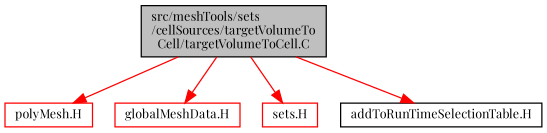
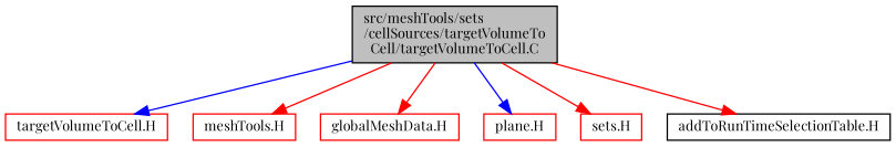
  digraph {
    fontname="Playfair Display"
    node [color=red fontname="Playfair Display" fontsize=10 shape=record]
    edge [color=red fontname="Playfair Display" fontsize=10 labelfontname=Helvetica labelfontsize=10 style=solid]
    n1 [color=black fillcolor=grey75 fontcolor=black height=0.2 label="src/meshTools/sets\l/cellSources/targetVolumeTo\lCell/targetVolumeToCell.C" style=filled width=0.4]
-   n3 [height=0.2 label="polyMesh.H" width=0.4]
+   n2 [height=0.2 label="targetVolumeToCell.H" width=0.4]
+   n3 [height=0.2 label="meshTools.H" width=0.4]
    n4 [height=0.2 label="globalMeshData.H" width=0.4]
+   n5 [height=0.2 label="plane.H" width=0.4]
    n6 [height=0.2 label="sets.H" width=0.4]
    n7 [color=black height=0.2 label="addToRunTimeSelectionTable.H" width=0.4]
+   n1 -> n2 [color=blue]
    n1 -> n3
    n1 -> n4
+   n1 -> n5 [color=blue]
    n1 -> n6
    n1 -> n7
  }
